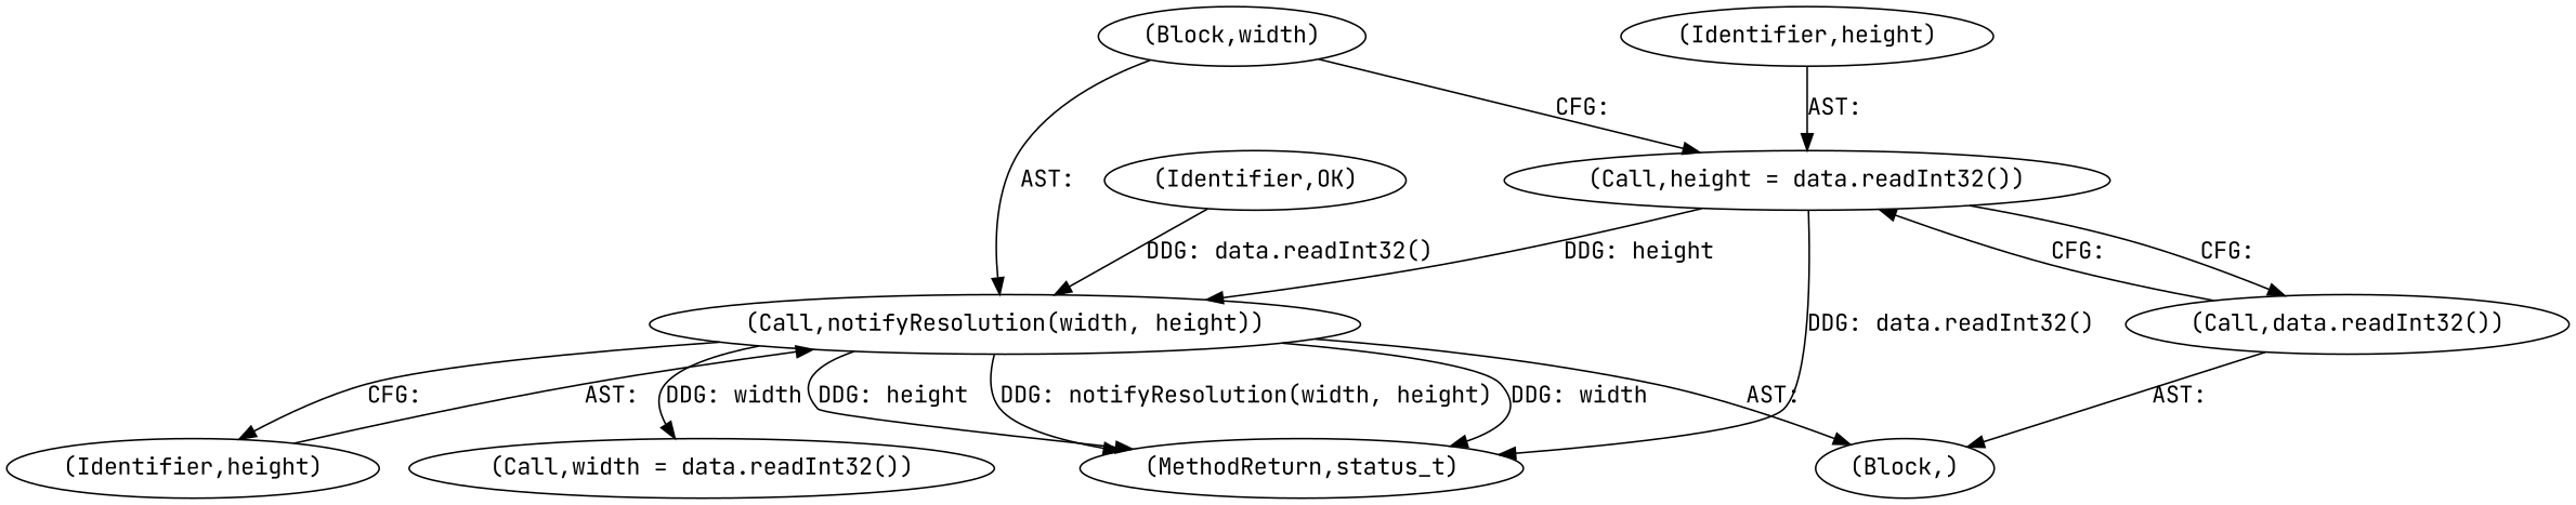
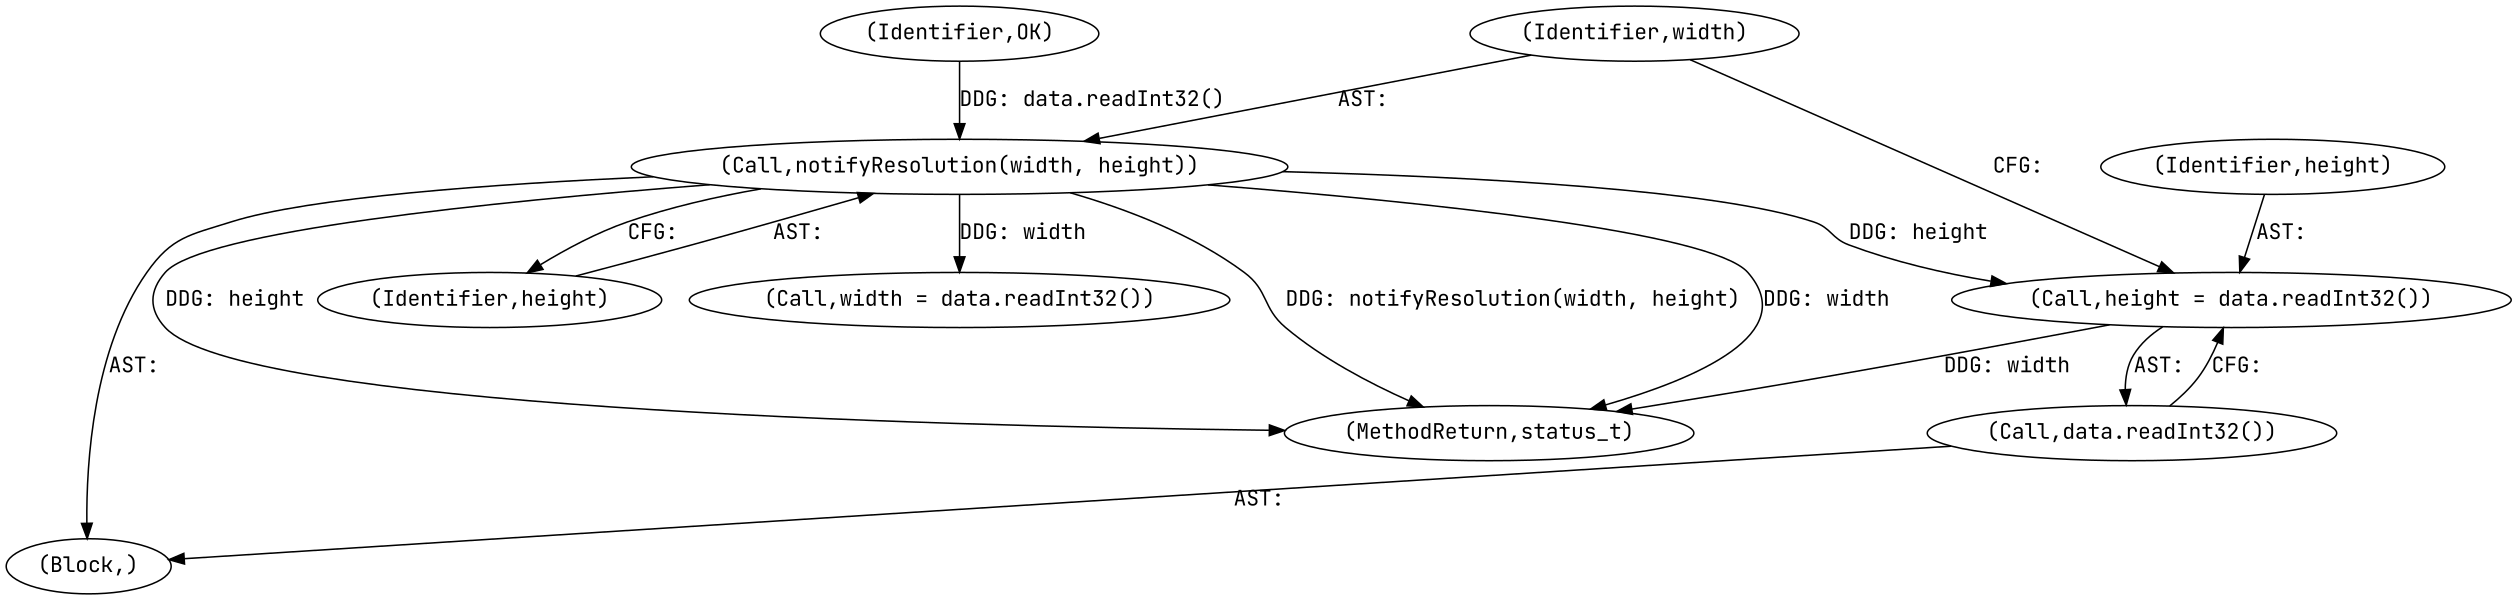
  digraph {
    fontname="JetBrains Mono"
    node [fontname="JetBrains Mono"]
    edge [fontname="JetBrains Mono"]
    n1 [label="(Call,height = data.readInt32())"]
    n2 [label="(Call,notifyResolution(width, height))"]
    n3 [label="(MethodReturn,status_t)"]
    n4 [label="(Call,data.readInt32())"]
    n5 [label="(Block,)"]
    n6 [label="(Identifier,height)"]
    n7 [label="(Call,width = data.readInt32())"]
-   n8 [label="(Block,width)"]
+   n8 [label="(Identifier,width)"]
    n9 [label="(Identifier,OK)"]
    n10 [label="(Identifier,height)"]
-   n1 -> n2 [label="DDG: height"]
-   n1 -> n3 [label="DDG: data.readInt32()"]
-   n1 -> n4 [label="CFG: "]
+   n2 -> n1 [label="DDG: height"]
+   n1 -> n3 [label="DDG: width"]
+   n1 -> n4 [label="AST: "]
    n2 -> n3 [label="DDG: width"]
    n2 -> n3 [label="DDG: height"]
    n2 -> n3 [label="DDG: notifyResolution(width, height)"]
    n2 -> n5 [label="AST: "]
    n2 -> n6 [label="CFG: "]
    n2 -> n7 [label="DDG: width"]
    n4 -> n1 [label="CFG: "]
    n4 -> n5 [label="AST: "]
    n6 -> n2 [label="AST: "]
    n8 -> n1 [label="CFG: "]
    n8 -> n2 [label="AST: "]
    n9 -> n2 [label="DDG: data.readInt32()"]
    n10 -> n1 [label="AST: "]
  }
